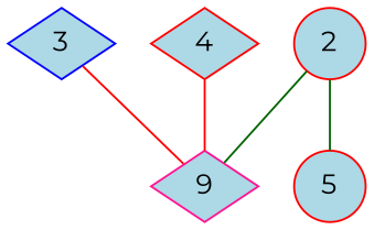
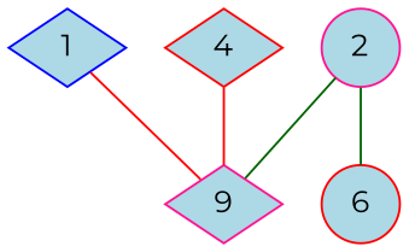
  graph {
    fontname=Montserrat
    node [color=deeppink fillcolor=lightblue fontname=Montserrat shape=diamond style=filled type=corner]
    edge [color=red fontname=Montserrat frequency=1 type0=line]
-   1 [color=blue x=265 y=226 label=3]
+   1 [color=blue x=265 y=226]
    n2 [label=9 type=intersection x=266 y=183]
-   2 [color=red shape=circle type=intersection x=247 y=180]
-   5 [color=red shape=circle x=135 y=44]
+   2 [shape=circle type=intersection x=247 y=180]
+   5 [color=red shape=circle x=135 y=44 label=6]
    4 [color=red x=381 y=69]
    1 -- n2 [angle0=-1.55]
    2 -- n2 [angle0=.16 color=darkgreen]
    2 -- 5 [angle0=.88 color=darkgreen]
    4 -- n2 [angle0=-.78]
  }
